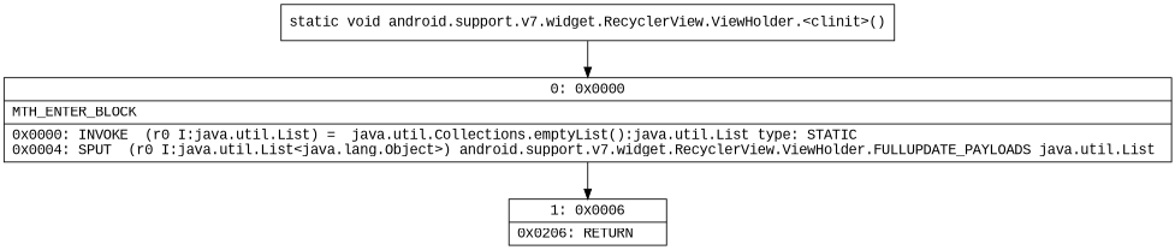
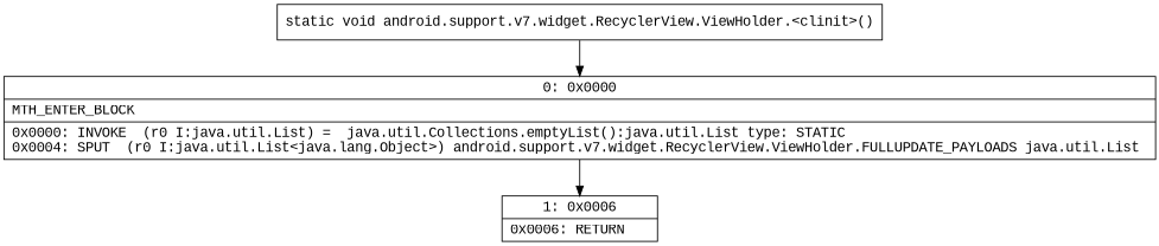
  digraph {
    fontname="Liberation Mono"
    node [shape=record fontname="Liberation Mono"]
    edge [fontname="Liberation Mono"]
    n1 [label="{0\:\ 0x0000|MTH_ENTER_BLOCK\l|0x0000: INVOKE  (r0 I:java.util.List) =  java.util.Collections.emptyList():java.util.List type: STATIC \l0x0004: SPUT  (r0 I:java.util.List\<java.lang.Object\>) android.support.v7.widget.RecyclerView.ViewHolder.FULLUPDATE_PAYLOADS java.util.List \l}"]
-   n2 [label="{1\:\ 0x0006|0x0206: RETURN   \l}"]
+   n2 [label="{1\:\ 0x0006|0x0006: RETURN   \l}"]
    n3 [label="{static void android.support.v7.widget.RecyclerView.ViewHolder.\<clinit\>() }"]
    n1 -> n2
    n3 -> n1
  }
